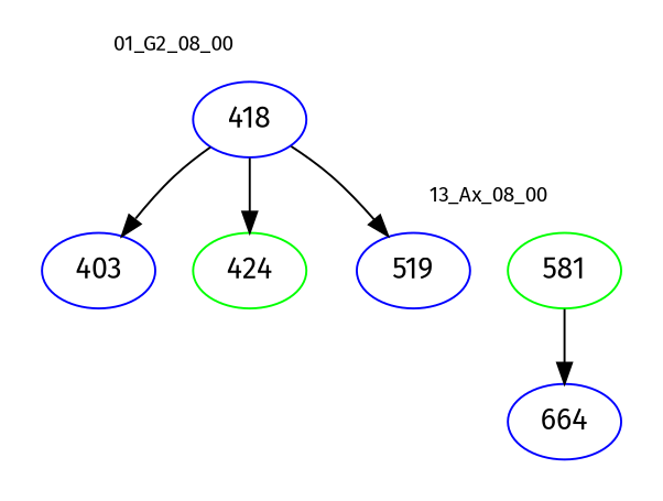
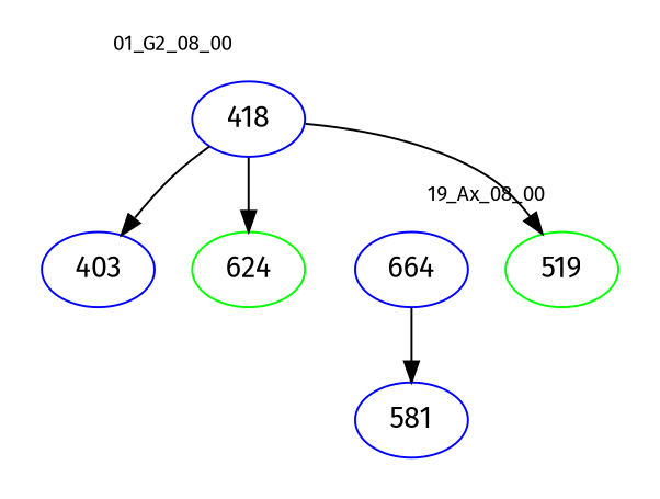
  digraph {
    fontname="Fira Sans"
    node [color=blue fontname="Fira Sans"]
    edge [color=black fontname="Fira Sans"]
-   n1 [color=green label=581]
-   n2 [label=519]
+   n1 [label=581]
+   n2 [color=green label=519]
    n3 [label=664]
    n4 [label=418]
    n5 [label=403]
-   n6 [color=green label=424]
+   n6 [color=green label=624]
    subgraph cluster_1 {
      color=white
      fontsize=10
-     label="13_Ax_08_00"
+     label="19_Ax_08_00"
      n1
      n2
      n3
    }
    subgraph cluster_2 {
      color=white
      fontsize=10
      label="01_G2_08_00"
      n4
      n5
      n6
    }
-   n1 -> n3
+   n3 -> n1
    n4 -> n2
    n4 -> n5
    n4 -> n6
  }
